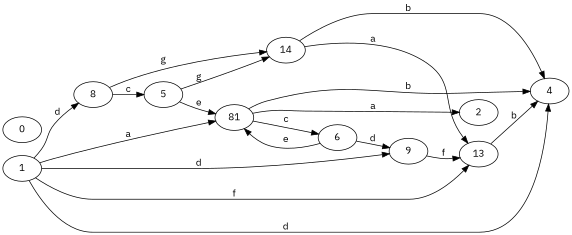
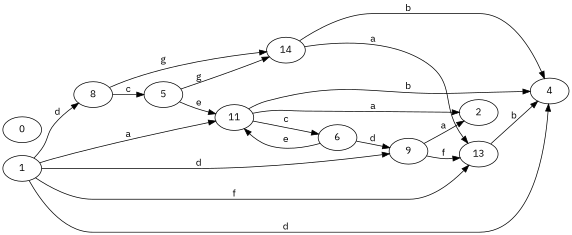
  strict digraph {
    fontname="IBM Plex Sans"
    rankdir=LR
    node [fontname="IBM Plex Sans"]
    edge [fontname="IBM Plex Sans"]
    5
-   11 [label=81]
+   11
    14
    6
    2
    4
    13
    9
    8
    0
    1
    5 -> 11 [label=e]
    5 -> 14 [label=g]
    11 -> 6 [label=c]
    11 -> 2 [label=a]
    11 -> 4 [label=b]
    14 -> 4 [label=b]
    14 -> 13 [label=a]
    6 -> 11 [label=e]
    6 -> 9 [label=d]
    13 -> 4 [label=b]
+   9 -> 2 [label=a]
    9 -> 13 [label=f]
    8 -> 5 [label=c]
    8 -> 14 [label=g]
    1 -> 11 [label=a]
    1 -> 4 [label=d]
    1 -> 13 [label=f]
    1 -> 9 [label=d]
    1 -> 8 [label=d]
  }
